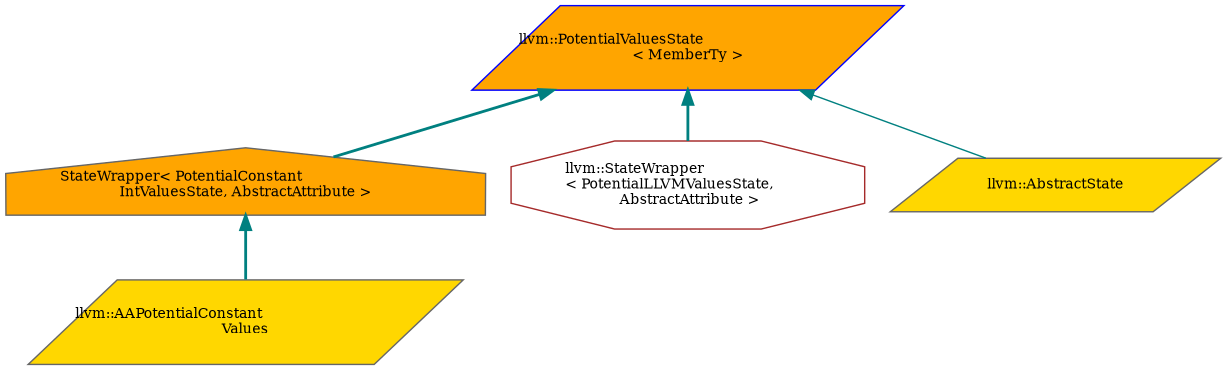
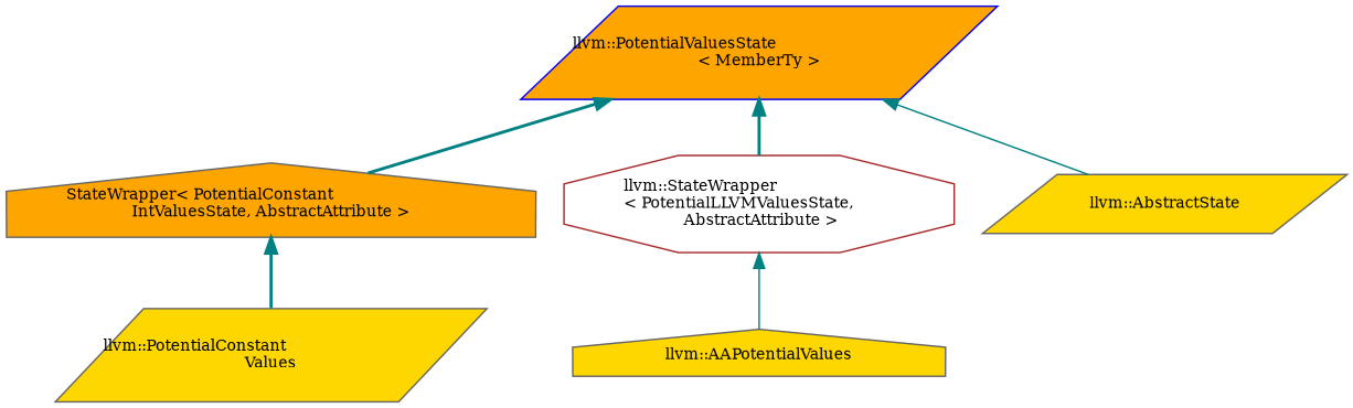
  digraph {
    fontname="DejaVu Serif"
    rankdir=TB
    node [color=gray40 fillcolor=gold fontname="DejaVu Serif" fontsize=10 shape=parallelogram style=filled]
    edge [color=teal dir=back fontname="DejaVu Serif" fontsize=10 labelfontname=Helvetica labelfontsize=10 style=bold]
    n1 [color=blue fillcolor=orange fontcolor=black height=0.2 label="llvm::PotentialValuesState\l\< MemberTy \>" width=0.4]
    n2 [fillcolor=orange height=0.2 label="StateWrapper\< PotentialConstant\lIntValuesState, AbstractAttribute \>" shape=house width=0.4]
    n3 [color=brown fillcolor=white height=0.2 label="llvm::StateWrapper\l\< PotentialLLVMValuesState,\l AbstractAttribute \>" shape=octagon width=0.4]
    n4 [height=0.2 label="llvm::AbstractState" width=0.4]
-   n5 [height=0.2 label="llvm::AAPotentialConstant\lValues" width=0.4]
+   n5 [height=0.2 label="llvm::PotentialConstant\lValues" width=0.4]
+   n6 [height=0.2 label="llvm::AAPotentialValues" shape=house width=0.4]
    n1 -> n2
    n1 -> n3
    n1 -> n4 [style=solid]
    n2 -> n5
+   n3 -> n6 [style=solid]
  }
